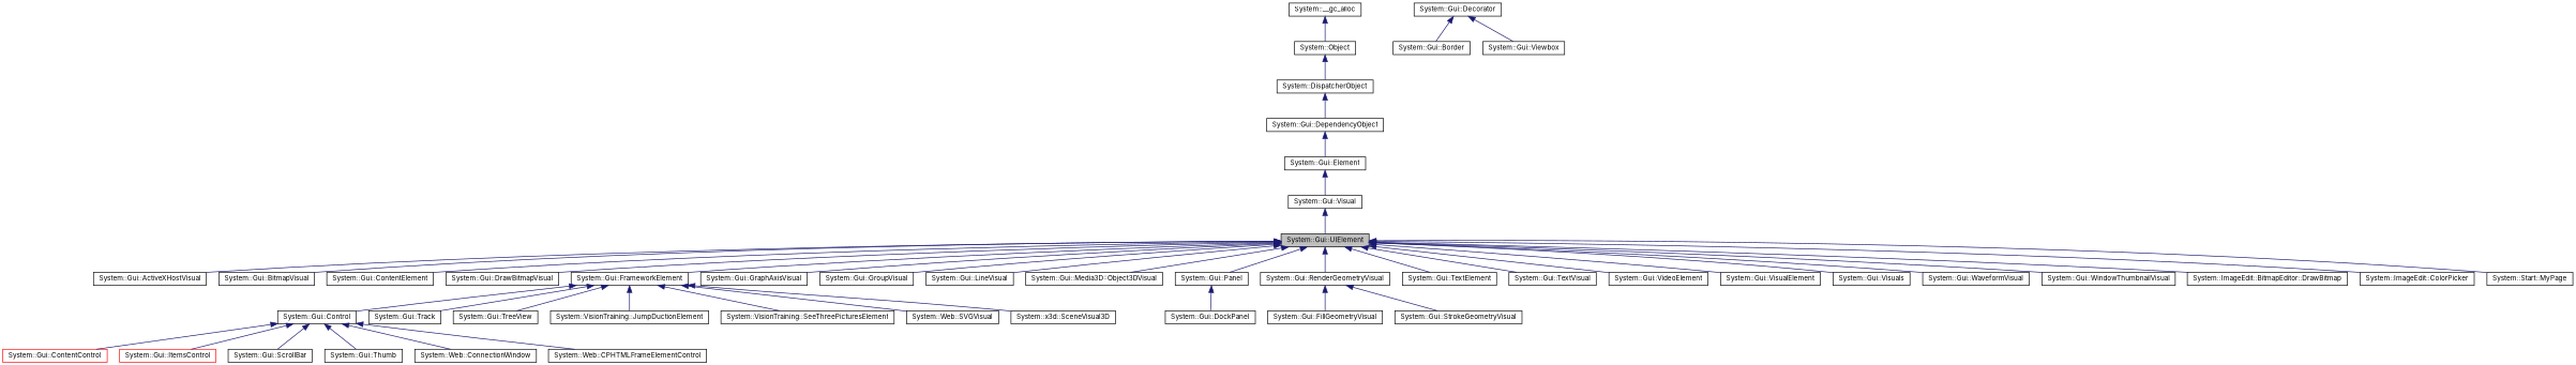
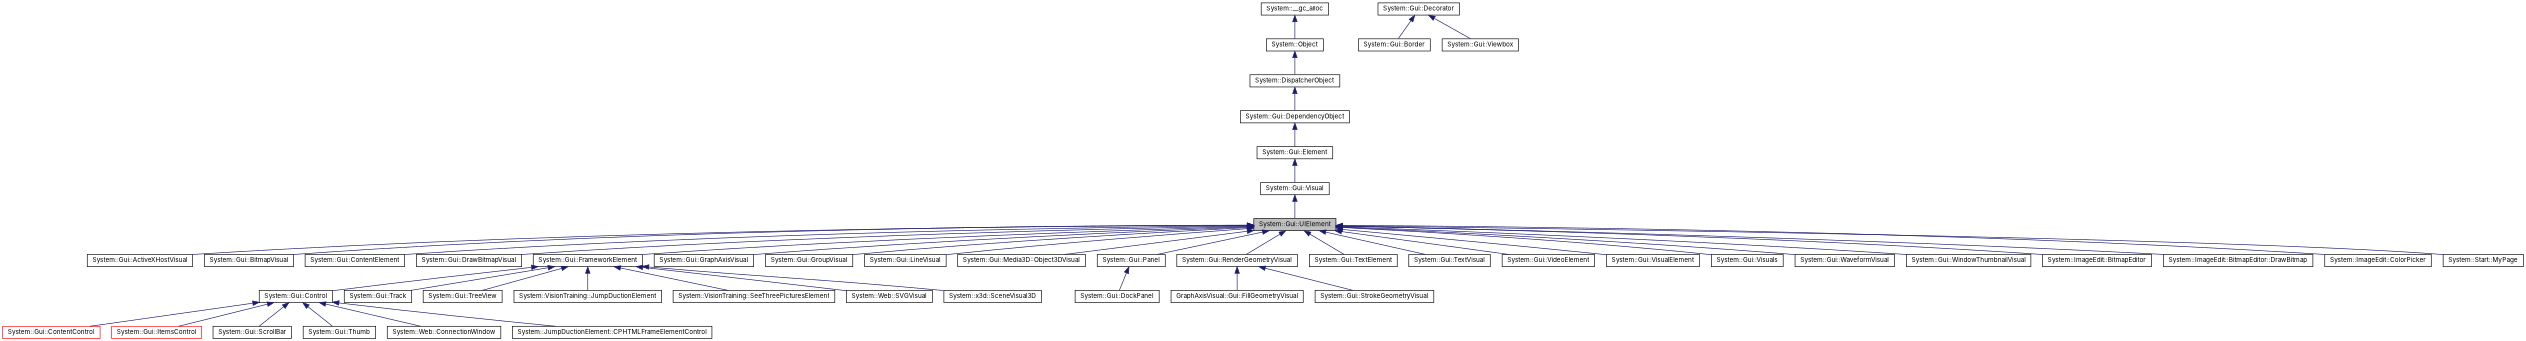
  digraph {
    fontname=Inter
    rankdir=TB
    node [color=black fillcolor=white fontname=Inter fontsize=10 shape=record style=filled]
    edge [color=midnightblue dir=back fontname=Inter fontsize=10 labelfontname=Helvetica labelfontsize=10 style=solid]
    n1 [fillcolor=grey75 fontcolor=black height=0.2 label="System::Gui::UIElement" width=0.4]
    n2 [height=0.2 label="System::Gui::ActiveXHostVisual" width=0.4]
    n3 [height=0.2 label="System::Gui::BitmapVisual" width=0.4]
    n4 [height=0.2 label="System::Gui::ContentElement" width=0.4]
    n5 [height=0.2 label="System::Gui::DrawBitmapVisual" width=0.4]
    n6 [height=0.2 label="System::Gui::FrameworkElement" width=0.4]
    n7 [height=0.2 label="System::Gui::GraphAxisVisual" width=0.4]
    n8 [height=0.2 label="System::Gui::GroupVisual" width=0.4]
    n9 [height=0.2 label="System::Gui::LineVisual" width=0.4]
    n10 [height=0.2 label="System::Gui::Media3D::Object3DVisual" width=0.4]
    n11 [height=0.2 label="System::Gui::Panel" width=0.4]
    n12 [height=0.2 label="System::Gui::RenderGeometryVisual" width=0.4]
    n13 [height=0.2 label="System::Gui::TextElement" width=0.4]
    n14 [height=0.2 label="System::Gui::TextVisual" width=0.4]
    n15 [height=0.2 label="System::Gui::VideoElement" width=0.4]
    n16 [height=0.2 label="System::Gui::VisualElement" width=0.4]
    n17 [height=0.2 label="System::Gui::Visuals" width=0.4]
    n18 [height=0.2 label="System::Gui::WaveformVisual" width=0.4]
    n19 [height=0.2 label="System::Gui::WindowThumbnailVisual" width=0.4]
+   n20 [height=0.2 label="System::ImageEdit::BitmapEditor" width=0.4]
    n21 [height=0.2 label="System::ImageEdit::BitmapEditor::DrawBitmap" width=0.4]
    n22 [height=0.2 label="System::ImageEdit::ColorPicker" width=0.4]
    n23 [height=0.2 label="System::Start::MyPage" width=0.4]
    n24 [height=0.2 label="System::Gui::Control" width=0.4]
    n25 [height=0.2 label="System::Gui::Track" width=0.4]
    n26 [height=0.2 label="System::Gui::TreeView" width=0.4]
    n27 [height=0.2 label="System::VisionTraining::JumpDuctionElement" width=0.4]
    n28 [height=0.2 label="System::VisionTraining::SeeThreePicturesElement" width=0.4]
    n29 [height=0.2 label="System::Web::SVGVisual" width=0.4]
    n30 [height=0.2 label="System::x3d::SceneVisual3D" width=0.4]
    n31 [height=0.2 label="System::Gui::DockPanel" width=0.4]
-   n32 [height=0.2 label="System::Gui::FillGeometryVisual" width=0.4]
+   n32 [height=0.2 label="GraphAxisVisual::Gui::FillGeometryVisual" width=0.4]
    n33 [height=0.2 label="System::Gui::StrokeGeometryVisual" width=0.4]
    n34 [height=0.2 label="System::Gui::Visual" width=0.4]
    n35 [height=0.2 label="System::Gui::Element" width=0.4]
    n36 [height=0.2 label="System::Gui::DependencyObject" width=0.4]
    n37 [height=0.2 label="System::DispatcherObject" width=0.4]
    n38 [height=0.2 label="System::Object" width=0.4]
    n39 [height=0.2 label="System::__gc_alloc" width=0.4]
    n40 [color=red height=0.2 label="System::Gui::ContentControl" width=0.4]
    n41 [color=red height=0.2 label="System::Gui::ItemsControl" width=0.4]
    n42 [height=0.2 label="System::Gui::ScrollBar" width=0.4]
    n43 [height=0.2 label="System::Gui::Thumb" width=0.4]
    n44 [height=0.2 label="System::Web::ConnectionWindow" width=0.4]
-   n45 [height=0.2 label="System::Web::CPHTMLFrameElementControl" width=0.4]
+   n45 [height=0.2 label="System::JumpDuctionElement::CPHTMLFrameElementControl" width=0.4]
    n46 [height=0.2 label="System::Gui::Decorator" width=0.4]
    n47 [height=0.2 label="System::Gui::Border" width=0.4]
    n48 [height=0.2 label="System::Gui::Viewbox" width=0.4]
    n1 -> n2
    n1 -> n3
    n1 -> n4
    n1 -> n5
    n1 -> n6
    n1 -> n7
    n1 -> n8
    n1 -> n9
    n1 -> n10
    n1 -> n11
    n1 -> n12
    n1 -> n13
    n1 -> n14
    n1 -> n15
    n1 -> n16
    n1 -> n17
    n1 -> n18
    n1 -> n19
+   n1 -> n20
    n1 -> n21
    n1 -> n22
    n1 -> n23
    n6 -> n24
    n6 -> n25
    n6 -> n26
    n6 -> n27
    n6 -> n28
    n6 -> n29
    n6 -> n30
    n11 -> n31
    n12 -> n32
    n12 -> n33
    n24 -> n40
    n24 -> n41
    n24 -> n42
    n24 -> n43
    n24 -> n44
    n24 -> n45
    n34 -> n1
    n35 -> n34
    n36 -> n35
    n37 -> n36
    n38 -> n37
    n39 -> n38
    n46 -> n47
    n46 -> n48
  }
